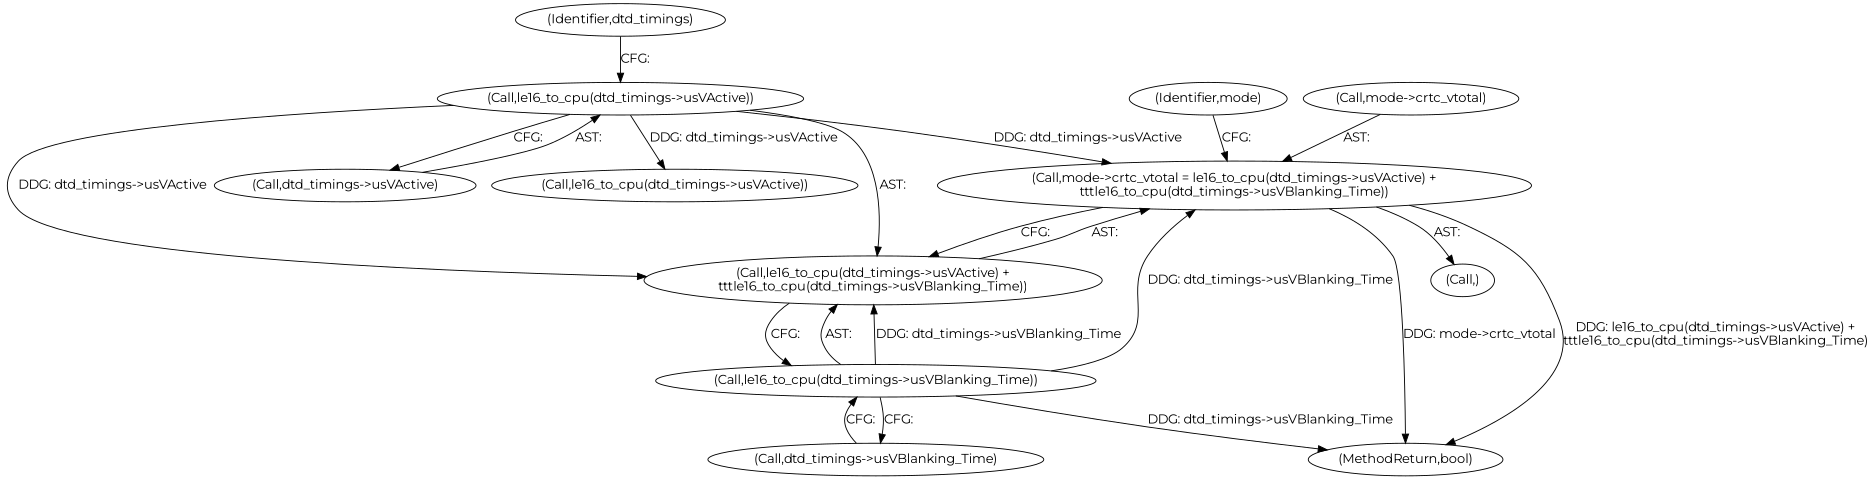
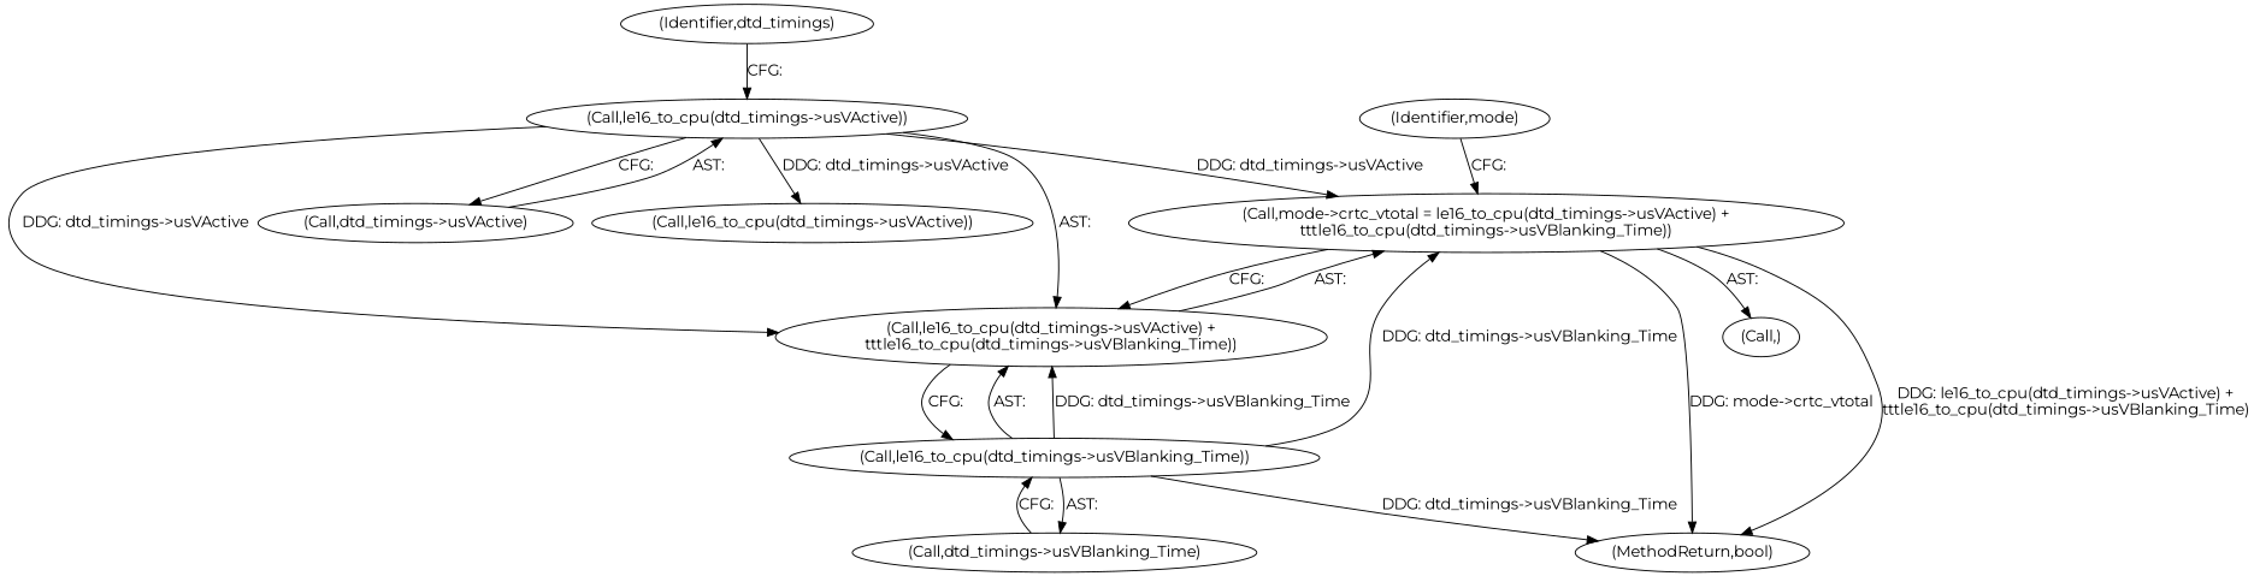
  digraph {
    fontname=Montserrat
    node [fontname=Montserrat]
    edge [fontname=Montserrat]
    n1 [label="(Call,mode->crtc_vtotal = le16_to_cpu(dtd_timings->usVActive) +\n\t\t\tle16_to_cpu(dtd_timings->usVBlanking_Time))"]
    n2 [label="(Call,)"]
    n3 [label="(MethodReturn,bool)"]
    n4 [label="(Call,le16_to_cpu(dtd_timings->usVActive) +\n\t\t\tle16_to_cpu(dtd_timings->usVBlanking_Time))"]
    n5 [label="(Call,le16_to_cpu(dtd_timings->usVBlanking_Time))"]
    n6 [label="(Call,le16_to_cpu(dtd_timings->usVActive))"]
    n7 [label="(Call,dtd_timings->usVActive)"]
    n8 [label="(Call,le16_to_cpu(dtd_timings->usVActive))"]
    n9 [label="(Call,dtd_timings->usVBlanking_Time)"]
-   n10 [label="(Call,mode->crtc_vtotal)"]
    n11 [label="(Identifier,dtd_timings)"]
    n12 [label="(Identifier,mode)"]
    n1 -> n2 [label="AST: "]
    n1 -> n3 [label="DDG: mode->crtc_vtotal"]
    n1 -> n3 [label="DDG: le16_to_cpu(dtd_timings->usVActive) +\n\t\t\tle16_to_cpu(dtd_timings->usVBlanking_Time)"]
    n1 -> n4 [label="CFG: "]
    n4 -> n1 [label="AST: "]
    n4 -> n5 [label="CFG: "]
    n5 -> n1 [label="DDG: dtd_timings->usVBlanking_Time"]
    n5 -> n3 [label="DDG: dtd_timings->usVBlanking_Time"]
    n5 -> n4 [label="AST: "]
    n5 -> n4 [label="DDG: dtd_timings->usVBlanking_Time"]
-   n5 -> n9 [label="CFG: "]
+   n5 -> n9 [label="AST: "]
    n6 -> n1 [label="DDG: dtd_timings->usVActive"]
    n6 -> n4 [label="AST: "]
    n6 -> n4 [label="DDG: dtd_timings->usVActive"]
    n6 -> n7 [label="CFG: "]
    n6 -> n8 [label="DDG: dtd_timings->usVActive"]
    n7 -> n6 [label="AST: "]
    n9 -> n5 [label="CFG: "]
-   n10 -> n1 [label="AST: "]
    n11 -> n6 [label="CFG: "]
    n12 -> n1 [label="CFG: "]
  }
